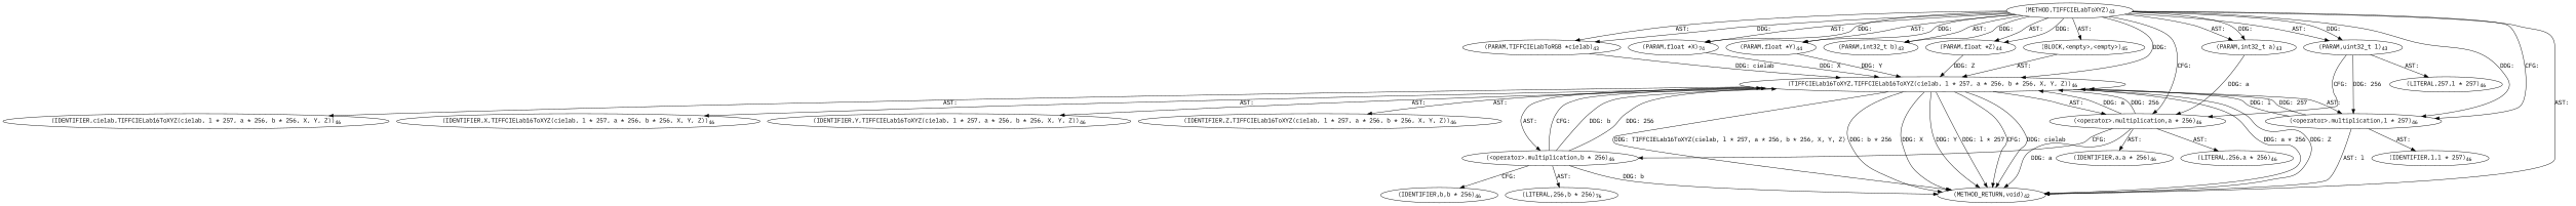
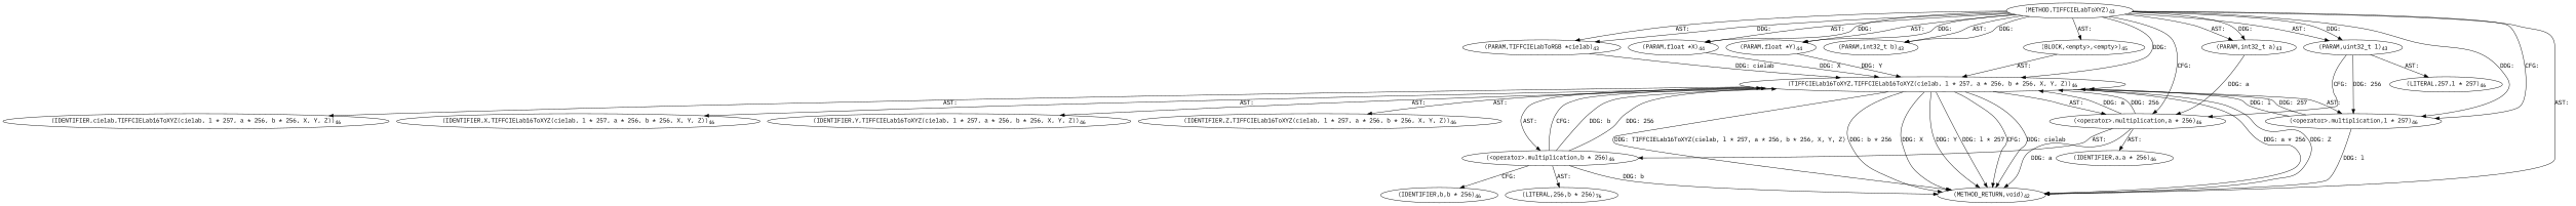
  digraph {
    fontname="IBM Plex Mono"
    node [fontname="IBM Plex Mono"]
    edge [fontname="IBM Plex Mono"]
    n1 [label=<(METHOD,TIFFCIELabToXYZ)<SUB>43</SUB>>]
    n2 [label=<(PARAM,TIFFCIELabToRGB *cielab)<SUB>43</SUB>>]
    n3 [label=<(PARAM,uint32_t l)<SUB>43</SUB>>]
    n4 [label=<(PARAM,int32_t a)<SUB>43</SUB>>]
    n5 [label=<(PARAM,int32_t b)<SUB>43</SUB>>]
-   n6 [label=<(PARAM,float *X)<SUB>74</SUB>>]
+   n6 [label=<(PARAM,float *X)<SUB>44</SUB>>]
    n7 [label=<(PARAM,float *Y)<SUB>44</SUB>>]
-   n8 [label=<(PARAM,float *Z)<SUB>44</SUB>>]
    n9 [label=<(BLOCK,&lt;empty&gt;,&lt;empty&gt;)<SUB>45</SUB>>]
    n10 [label=<(TIFFCIELab16ToXYZ,TIFFCIELab16ToXYZ(cielab, l * 257, a * 256, b * 256, X, Y, Z))<SUB>46</SUB>>]
    n11 [label=<(&lt;operator&gt;.multiplication,l * 257)<SUB>46</SUB>>]
    n12 [label=<(&lt;operator&gt;.multiplication,a * 256)<SUB>46</SUB>>]
    n13 [label=<(METHOD_RETURN,void)<SUB>42</SUB>>]
    n14 [label=<(LITERAL,257,l * 257)<SUB>46</SUB>>]
    n15 [label=<(&lt;operator&gt;.multiplication,b * 256)<SUB>46</SUB>>]
    n16 [label=<(IDENTIFIER,cielab,TIFFCIELab16ToXYZ(cielab, l * 257, a * 256, b * 256, X, Y, Z))<SUB>46</SUB>>]
    n17 [label=<(IDENTIFIER,X,TIFFCIELab16ToXYZ(cielab, l * 257, a * 256, b * 256, X, Y, Z))<SUB>46</SUB>>]
    n18 [label=<(IDENTIFIER,Y,TIFFCIELab16ToXYZ(cielab, l * 257, a * 256, b * 256, X, Y, Z))<SUB>46</SUB>>]
    n19 [label=<(IDENTIFIER,Z,TIFFCIELab16ToXYZ(cielab, l * 257, a * 256, b * 256, X, Y, Z))<SUB>46</SUB>>]
-   n20 [label=<(IDENTIFIER,l,l * 257)<SUB>46</SUB>>]
    n21 [label=<(IDENTIFIER,a,a * 256)<SUB>46</SUB>>]
-   n22 [label=<(LITERAL,256,a * 256)<SUB>46</SUB>>]
    n23 [label=<(IDENTIFIER,b,b * 256)<SUB>46</SUB>>]
    n24 [label=<(LITERAL,256,b * 256)<SUB>76</SUB>>]
    n1 -> n2 [label="AST: "]
    n1 -> n2 [label="DDG: "]
    n1 -> n3 [label="AST: "]
    n1 -> n3 [label="DDG: "]
    n1 -> n4 [label="AST: "]
    n1 -> n4 [label="DDG: "]
    n1 -> n5 [label="AST: "]
    n1 -> n5 [label="DDG: "]
    n1 -> n6 [label="AST: "]
    n1 -> n6 [label="DDG: "]
    n1 -> n7 [label="AST: "]
    n1 -> n7 [label="DDG: "]
-   n1 -> n8 [label="AST: "]
-   n1 -> n8 [label="DDG: "]
    n1 -> n9 [label="AST: "]
    n1 -> n10 [label="DDG: "]
    n1 -> n11 [label="CFG: "]
    n1 -> n11 [label="DDG: "]
    n1 -> n12 [label="CFG: "]
    n1 -> n13 [label="AST: "]
    n2 -> n10 [label="DDG: cielab"]
    n3 -> n11 [label="DDG: 256"]
    n3 -> n12 [label="CFG: "]
    n3 -> n14 [label="AST: "]
    n4 -> n12 [label="DDG: a"]
    n6 -> n10 [label="DDG: X"]
    n7 -> n10 [label="DDG: Y"]
-   n8 -> n10 [label="DDG: Z"]
    n9 -> n10 [label="AST: "]
    n10 -> n11 [label="AST: "]
    n10 -> n12 [label="AST: "]
    n10 -> n13 [label="CFG: "]
    n10 -> n13 [label="DDG: cielab"]
    n10 -> n13 [label="DDG: l * 257"]
    n10 -> n13 [label="DDG: a * 256"]
    n10 -> n13 [label="DDG: b * 256"]
    n10 -> n13 [label="DDG: X"]
    n10 -> n13 [label="DDG: Y"]
    n10 -> n13 [label="DDG: Z"]
    n10 -> n13 [label="DDG: TIFFCIELab16ToXYZ(cielab, l * 257, a * 256, b * 256, X, Y, Z)"]
    n10 -> n15 [label="AST: "]
    n10 -> n16 [label="AST: "]
    n10 -> n17 [label="AST: "]
    n10 -> n18 [label="AST: "]
    n10 -> n19 [label="AST: "]
    n11 -> n10 [label="DDG: l"]
    n11 -> n10 [label="DDG: 257"]
-   n11 -> n13 [label="AST: l"]
-   n11 -> n20 [label="AST: "]
+   n11 -> n13 [label="DDG: l"]
    n12 -> n10 [label="DDG: a"]
    n12 -> n10 [label="DDG: 256"]
    n12 -> n13 [label="DDG: a"]
-   n12 -> n15 [label="CFG: "]
+   n12 -> n15 [label="AST: "]
    n12 -> n21 [label="AST: "]
-   n12 -> n22 [label="AST: "]
    n15 -> n10 [label="CFG: "]
    n15 -> n10 [label="DDG: b"]
    n15 -> n10 [label="DDG: 256"]
    n15 -> n13 [label="DDG: b"]
    n15 -> n23 [label="CFG: "]
    n15 -> n24 [label="AST: "]
  }
